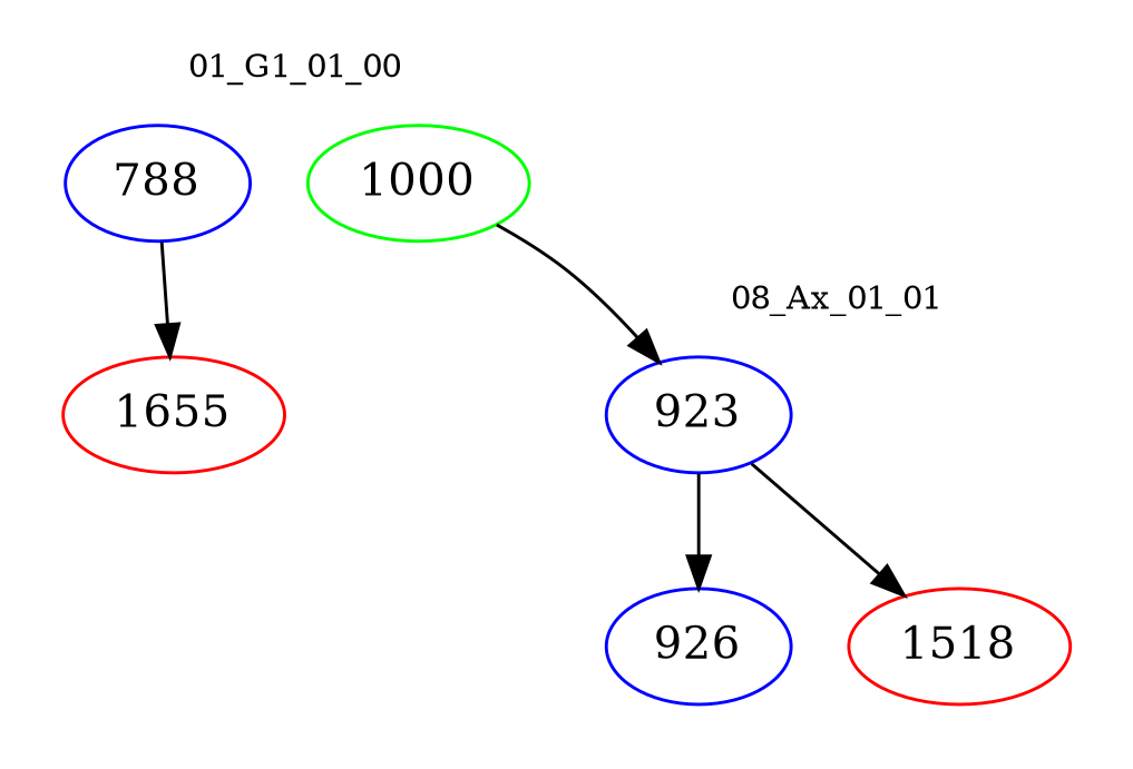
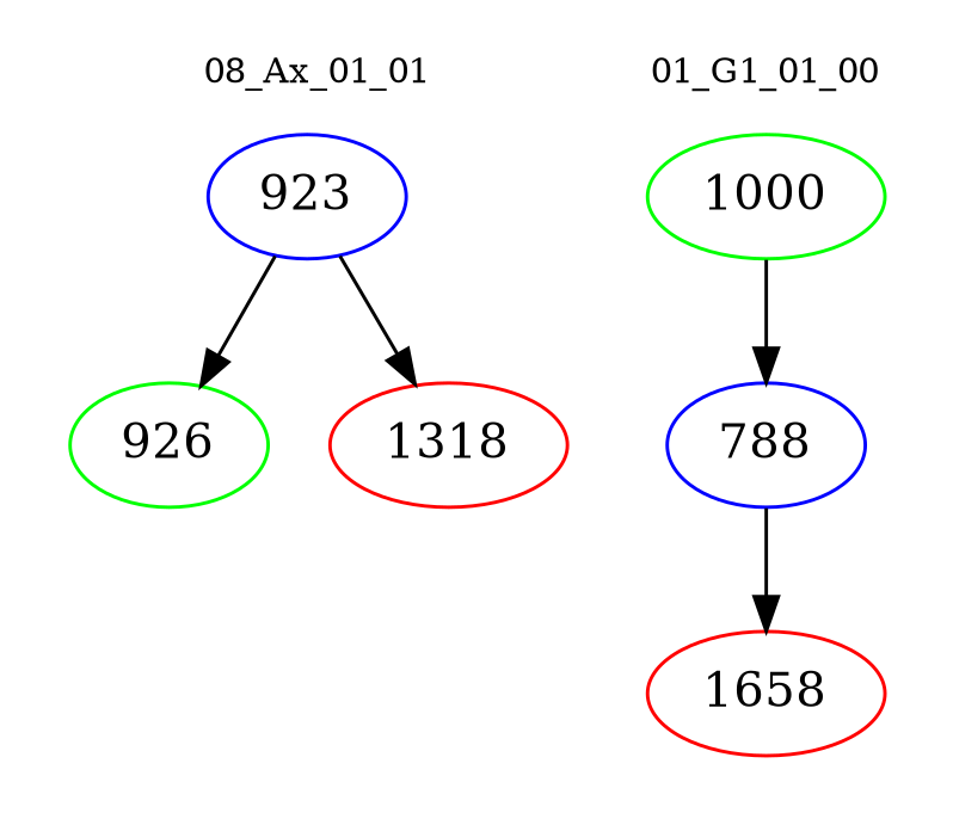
  digraph {
    node [color=green]
    edge [color=black]
-   n1 [color=blue label=926]
+   n1 [label=926]
    n2 [color=blue label=923]
-   n3 [color=red label=1518]
+   n3 [color=red label=1318]
    n4 [label=1000]
    n5 [color=blue label=788]
-   n6 [color=red label=1655]
+   n6 [color=red label=1658]
    subgraph cluster_1 {
      color=white
      fontsize=10
      label="08_Ax_01_01"
      n1
      n2
      n3
    }
    subgraph cluster_2 {
      color=white
      fontsize=10
      label="01_G1_01_00"
      n4
      n5
      n6
    }
    n2 -> n1
    n2 -> n3
-   n4 -> n2
+   n4 -> n5
    n5 -> n6
  }
